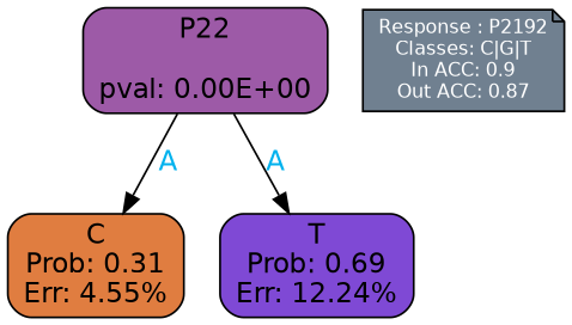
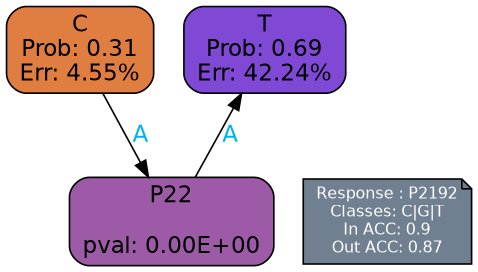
  digraph {
    ranksep=equally
    splines=polylines
    node [color=black fontname=helvetica shape=box style="filled, rounded"]
    edge [fontcolor=deepskyblue2 fontname=helvetica]
    n1 [fillcolor="#e07d40" label="C\nProb: 0.31\nErr: 4.55%"]
-   n2 [fillcolor="#7f49d5" label="T\nProb: 0.69\nErr: 12.24%"]
+   n2 [fillcolor="#7f49d5" label="T\nProb: 0.69\nErr: 42.24%"]
    n3 [align=left fillcolor=slategray fontcolor=white fontsize=10 label="Response : P2192\nClasses: C|G|T\nIn ACC: 0.9\nOut ACC: 0.87\n" shape=note style=filled]
    n4 [fillcolor="#9d5aa7" label="P22\n\npval: 0.00E+00"]
    subgraph sub_1 {
      rank=same
      n1
      n2
    }
    subgraph sub_2 {
      rank=same
      n3
      n4
    }
-   n4 -> n1 [label=A]
+   n1 -> n4 [label=A]
    n4 -> n2 [label=A]
  }
